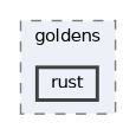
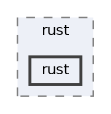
  digraph {
    compound=true
    n1 [color=grey25 fillcolor="#edf0f7" fontname=Helvetica fontsize=10 height=0.2 label=rust shape=box style="filled,bold" width=0.4]
    subgraph cluster_1 {
      bgcolor="#edf0f7"
      fontname=Helvetica
      fontsize=10
-     label=goldens
+     label=rust
      pencolor=grey50
      style="filled,dashed"
      n1
    }
  }
